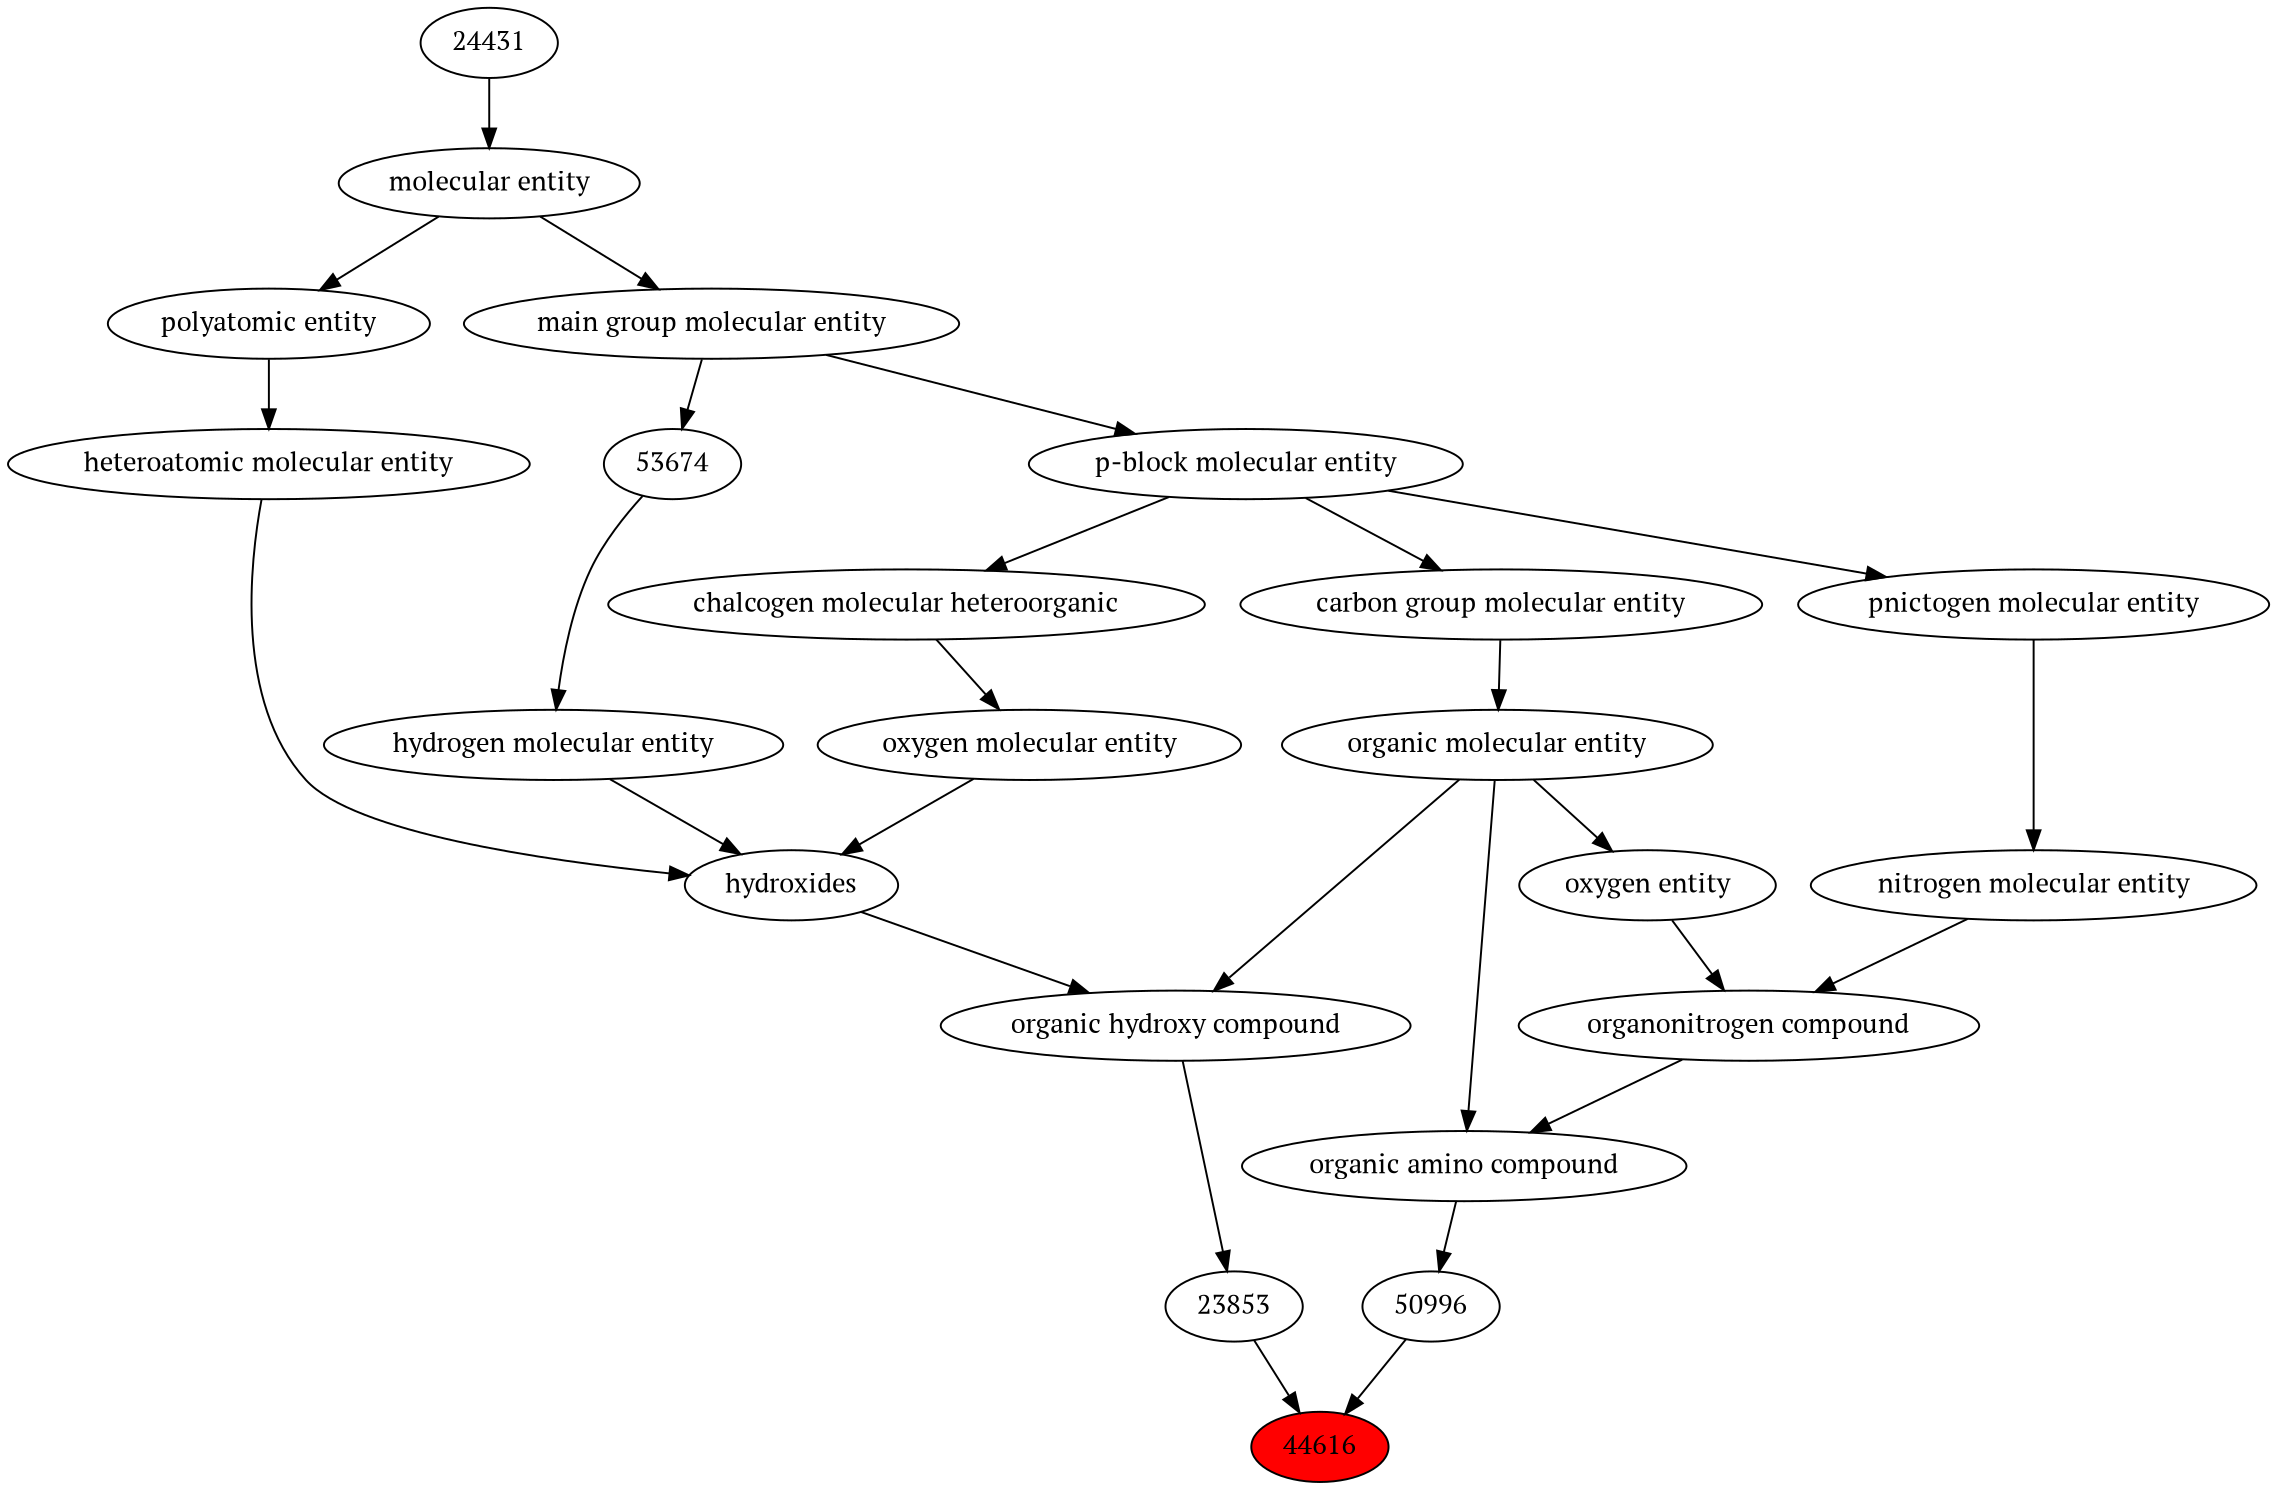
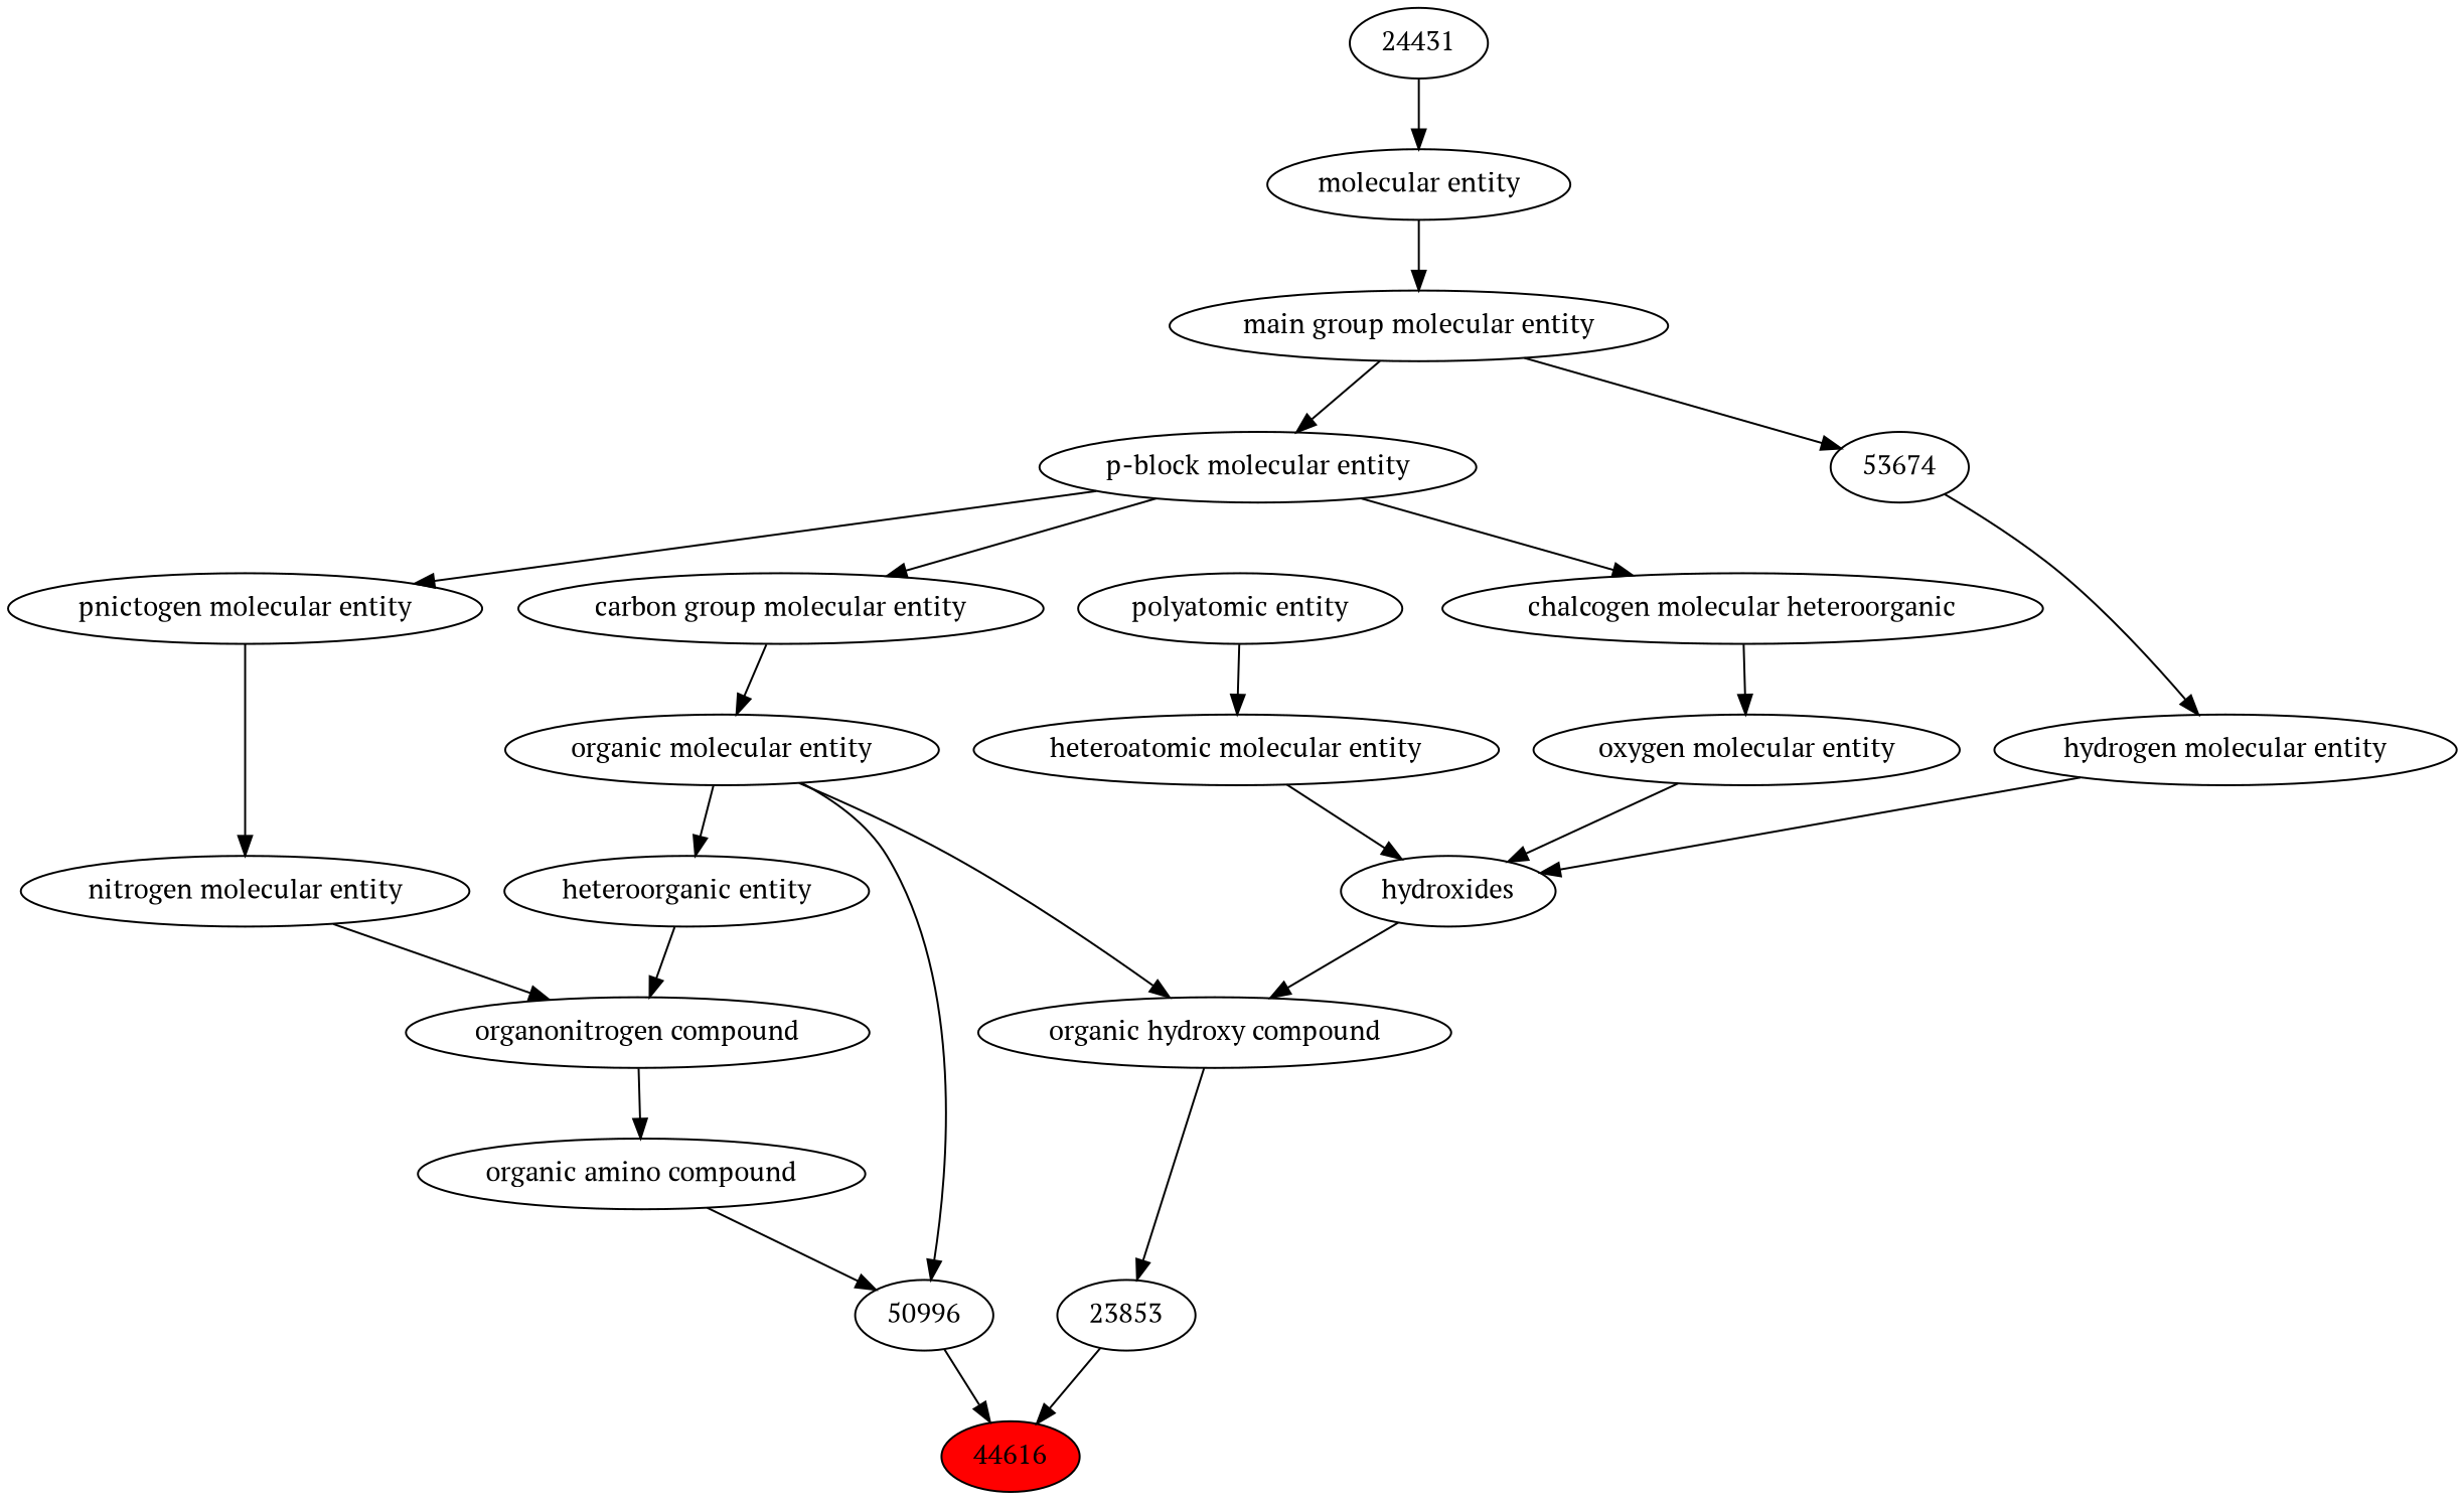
  digraph {
    fontname="PT Serif"
    node [fontname="PT Serif"]
    edge [fontname="PT Serif"]
    n1 [fillcolor=red label=44616 style=filled]
    n2 [label=50996]
    n3 [label=23853]
    n4 [label="organic amino compound"]
    n5 [label="organic hydroxy compound"]
    n6 [label="organic molecular entity"]
-   n7 [label="oxygen entity"]
+   n7 [label="heteroorganic entity"]
    n8 [label="organonitrogen compound"]
    n9 [label=hydroxides]
    n10 [label="carbon group molecular entity"]
    n11 [label="nitrogen molecular entity"]
    n12 [label="oxygen molecular entity"]
    n13 [label="hydrogen molecular entity"]
    n14 [label="heteroatomic molecular entity"]
    n15 [label="p-block molecular entity"]
    n16 [label="pnictogen molecular entity"]
    n17 [label="chalcogen molecular heteroorganic"]
    n18 [label=53674]
    n19 [label="polyatomic entity"]
    n20 [label="main group molecular entity"]
    n21 [label="molecular entity"]
    n22 [label=24431]
    n2 -> n1
    n3 -> n1
    n4 -> n2
    n5 -> n3
-   n6 -> n4
+   n6 -> n2
    n6 -> n5
    n6 -> n7
    n7 -> n8
    n8 -> n4
    n9 -> n5
    n10 -> n6
    n11 -> n8
    n12 -> n9
    n13 -> n9
    n14 -> n9
    n15 -> n10
    n15 -> n16
    n15 -> n17
    n16 -> n11
    n17 -> n12
    n18 -> n13
    n19 -> n14
    n20 -> n15
    n20 -> n18
-   n21 -> n19
    n21 -> n20
    n22 -> n21
  }
